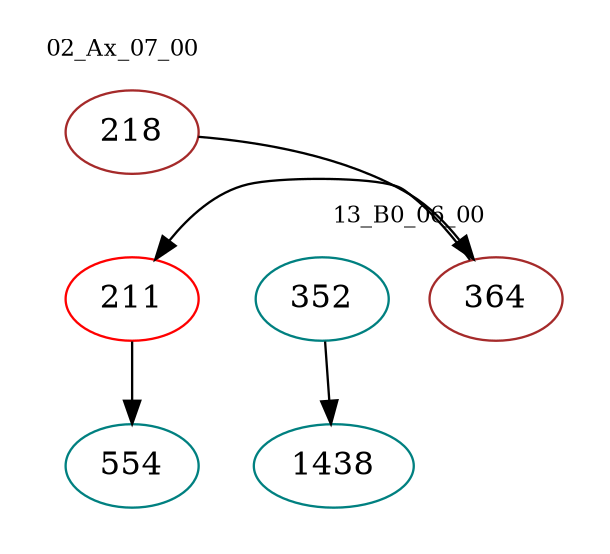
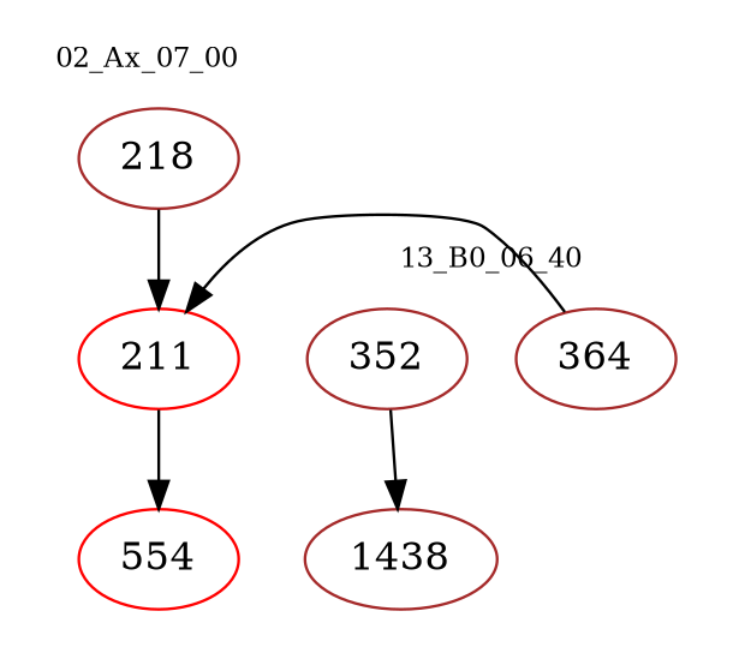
  digraph {
    node [color=brown]
    edge [color=black]
    n1 [label=218]
    n2 [color=red label=211]
-   n3 [color=teal label=554]
+   n3 [color=red label=554]
    n4 [label=364]
-   n5 [color=teal label=352]
-   n6 [color=teal label=1438]
+   n5 [label=352]
+   n6 [label=1438]
    subgraph cluster_1 {
      color=white
      fontsize=10
      label="02_Ax_07_00"
      n1
      n2
      n3
    }
    subgraph cluster_2 {
      color=white
      fontsize=10
-     label="13_B0_06_00"
+     label="13_B0_06_40"
      n4
      n5
      n6
    }
-   n1 -> n4
+   n1 -> n2
    n2 -> n3
    n4 -> n2
    n5 -> n6
  }
